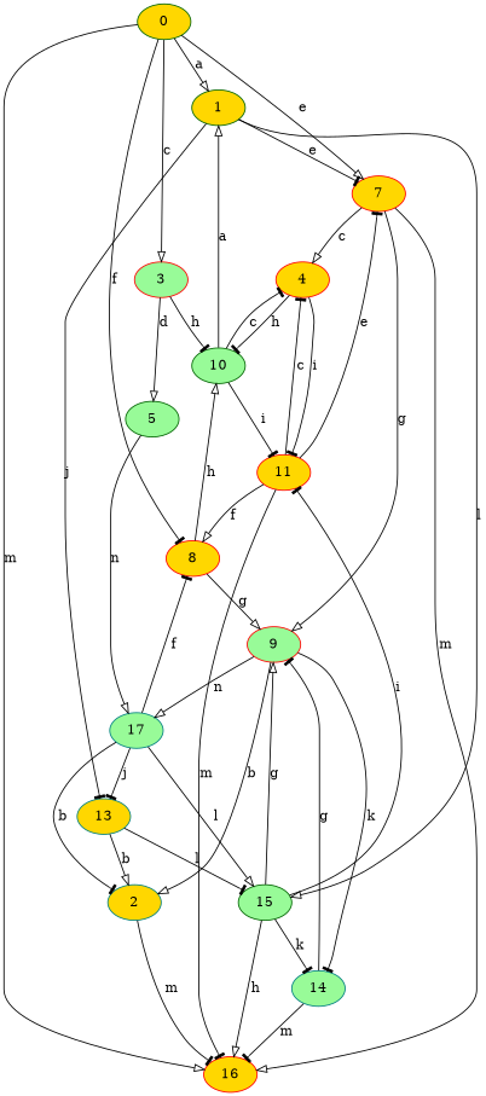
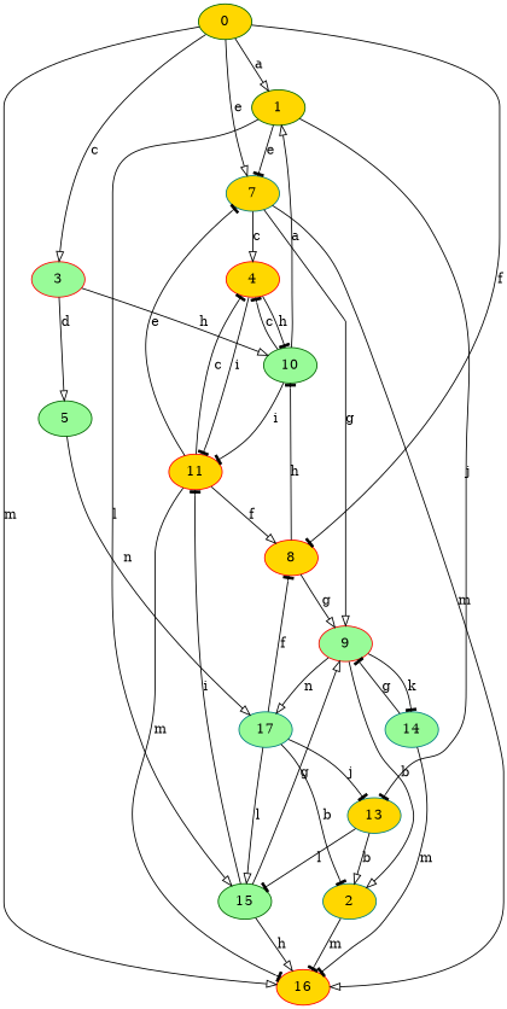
  strict digraph {
    node [color=red fillcolor=gold style=filled]
    edge [arrowhead=tee]
    0 [color=darkgreen]
    1 [color=darkgreen]
    3 [fillcolor=palegreen]
-   7
+   7 [color=teal]
    8
    16
    13 [color=teal]
    15 [color=darkgreen fillcolor=palegreen]
    5 [color=darkgreen fillcolor=palegreen]
    10 [color=darkgreen fillcolor=palegreen]
    4
    9 [fillcolor=palegreen]
    2 [color=teal]
    11
    14 [color=teal fillcolor=palegreen]
    17 [color=teal fillcolor=palegreen]
    0 -> 1 [arrowhead=onormal label=a]
    0 -> 3 [arrowhead=onormal label=c]
    0 -> 7 [arrowhead=onormal label=e]
    0 -> 8 [label=f]
    0 -> 16 [arrowhead=onormal label=m]
    1 -> 7 [label=e]
    1 -> 13 [label=j]
    1 -> 15 [arrowhead=onormal label=l]
    3 -> 5 [arrowhead=onormal label=d]
-   3 -> 10 [label=h]
+   3 -> 10 [arrowhead=onormal label=h]
    7 -> 16 [arrowhead=onormal label=m]
    7 -> 4 [arrowhead=onormal label=c]
    7 -> 9 [arrowhead=onormal label=g]
-   8 -> 10 [arrowhead=onormal label=h]
+   8 -> 10 [label=h]
    8 -> 9 [arrowhead=onormal label=g]
    13 -> 15 [label=l]
    13 -> 2 [arrowhead=onormal label=b]
    15 -> 16 [arrowhead=onormal label=h]
    15 -> 9 [arrowhead=onormal label=g]
    15 -> 11 [label=i]
-   15 -> 14 [label=k]
    5 -> 17 [arrowhead=onormal label=n]
    10 -> 1 [arrowhead=onormal label=a]
    10 -> 4 [label=c]
    10 -> 11 [label=i]
    4 -> 10 [label=h]
    4 -> 11 [label=i]
    9 -> 2 [arrowhead=onormal label=b]
    9 -> 14 [label=k]
    9 -> 17 [arrowhead=onormal label=n]
    2 -> 16 [label=m]
    11 -> 7 [label=e]
    11 -> 8 [arrowhead=onormal label=f]
    11 -> 16 [label=m]
    11 -> 4 [label=c]
    14 -> 16 [label=m]
    14 -> 9 [label=g]
    17 -> 8 [label=f]
    17 -> 13 [label=j]
    17 -> 15 [arrowhead=onormal label=l]
    17 -> 2 [label=b]
  }
